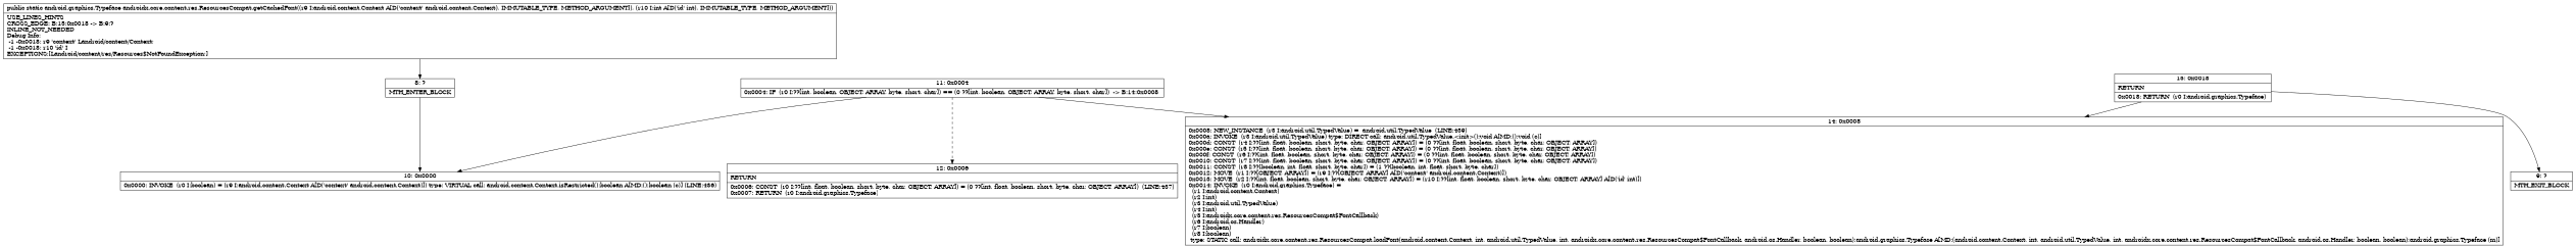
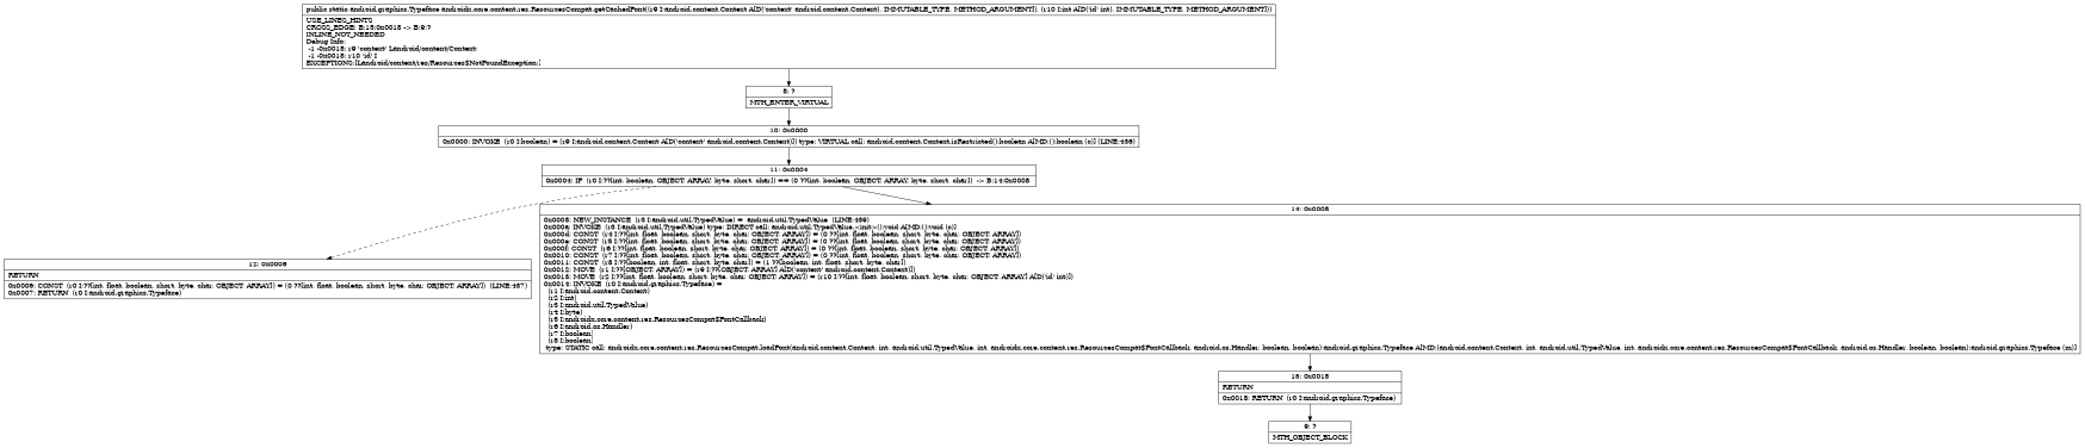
  digraph {
    node [shape=record]
-   n1 [label="{8\:\ ?|MTH_ENTER_BLOCK\l}"]
+   n1 [label="{8\:\ ?|MTH_ENTER_VIRTUAL\l}"]
    n2 [label="{10\:\ 0x0000|0x0000: INVOKE  (r0 I:boolean) = (r9 I:android.content.Context A[D('context' android.content.Context)]) type: VIRTUAL call: android.content.Context.isRestricted():boolean A[MD:():boolean (c)] (LINE:436)\l}"]
    n3 [label="{11\:\ 0x0004|0x0004: IF  (r0 I:??[int, boolean, OBJECT, ARRAY, byte, short, char]) == (0 ??[int, boolean, OBJECT, ARRAY, byte, short, char])  \-\> B:14:0x0008 \l}"]
    n4 [label="{12\:\ 0x0006|RETURN\l|0x0006: CONST  (r0 I:??[int, float, boolean, short, byte, char, OBJECT, ARRAY]) = (0 ??[int, float, boolean, short, byte, char, OBJECT, ARRAY])  (LINE:437)\l0x0007: RETURN  (r0 I:android.graphics.Typeface) \l}"]
-   n5 [label="{14\:\ 0x0008|0x0008: NEW_INSTANCE  (r3 I:android.util.TypedValue) =  android.util.TypedValue  (LINE:439)\l0x000a: INVOKE  (r3 I:android.util.TypedValue) type: DIRECT call: android.util.TypedValue.\<init\>():void A[MD:():void (c)]\l0x000d: CONST  (r4 I:??[int, float, boolean, short, byte, char, OBJECT, ARRAY]) = (0 ??[int, float, boolean, short, byte, char, OBJECT, ARRAY]) \l0x000e: CONST  (r5 I:??[int, float, boolean, short, byte, char, OBJECT, ARRAY]) = (0 ??[int, float, boolean, short, byte, char, OBJECT, ARRAY]) \l0x000f: CONST  (r6 I:??[int, float, boolean, short, byte, char, OBJECT, ARRAY]) = (0 ??[int, float, boolean, short, byte, char, OBJECT, ARRAY]) \l0x0010: CONST  (r7 I:??[int, float, boolean, short, byte, char, OBJECT, ARRAY]) = (0 ??[int, float, boolean, short, byte, char, OBJECT, ARRAY]) \l0x0011: CONST  (r8 I:??[boolean, int, float, short, byte, char]) = (1 ??[boolean, int, float, short, byte, char]) \l0x0012: MOVE  (r1 I:??[OBJECT, ARRAY]) = (r9 I:??[OBJECT, ARRAY] A[D('context' android.content.Context)]) \l0x0013: MOVE  (r2 I:??[int, float, boolean, short, byte, char, OBJECT, ARRAY]) = (r10 I:??[int, float, boolean, short, byte, char, OBJECT, ARRAY] A[D('id' int)]) \l0x0014: INVOKE  (r0 I:android.graphics.Typeface) = \l  (r1 I:android.content.Context)\l  (r2 I:int)\l  (r3 I:android.util.TypedValue)\l  (r4 I:int)\l  (r5 I:androidx.core.content.res.ResourcesCompat$FontCallback)\l  (r6 I:android.os.Handler)\l  (r7 I:boolean)\l  (r8 I:boolean)\l type: STATIC call: androidx.core.content.res.ResourcesCompat.loadFont(android.content.Context, int, android.util.TypedValue, int, androidx.core.content.res.ResourcesCompat$FontCallback, android.os.Handler, boolean, boolean):android.graphics.Typeface A[MD:(android.content.Context, int, android.util.TypedValue, int, androidx.core.content.res.ResourcesCompat$FontCallback, android.os.Handler, boolean, boolean):android.graphics.Typeface (m)]\l}"]
+   n5 [label="{14\:\ 0x0008|0x0008: NEW_INSTANCE  (r3 I:android.util.TypedValue) =  android.util.TypedValue  (LINE:439)\l0x000a: INVOKE  (r3 I:android.util.TypedValue) type: DIRECT call: android.util.TypedValue.\<init\>():void A[MD:():void (c)]\l0x000d: CONST  (r4 I:??[int, float, boolean, short, byte, char, OBJECT, ARRAY]) = (0 ??[int, float, boolean, short, byte, char, OBJECT, ARRAY]) \l0x000e: CONST  (r5 I:??[int, float, boolean, short, byte, char, OBJECT, ARRAY]) = (0 ??[int, float, boolean, short, byte, char, OBJECT, ARRAY]) \l0x000f: CONST  (r6 I:??[int, float, boolean, short, byte, char, OBJECT, ARRAY]) = (0 ??[int, float, boolean, short, byte, char, OBJECT, ARRAY]) \l0x0010: CONST  (r7 I:??[int, float, boolean, short, byte, char, OBJECT, ARRAY]) = (0 ??[int, float, boolean, short, byte, char, OBJECT, ARRAY]) \l0x0011: CONST  (r8 I:??[boolean, int, float, short, byte, char]) = (1 ??[boolean, int, float, short, byte, char]) \l0x0012: MOVE  (r1 I:??[OBJECT, ARRAY]) = (r9 I:??[OBJECT, ARRAY] A[D('context' android.content.Context)]) \l0x0013: MOVE  (r2 I:??[int, float, boolean, short, byte, char, OBJECT, ARRAY]) = (r10 I:??[int, float, boolean, short, byte, char, OBJECT, ARRAY] A[D('id' int)]) \l0x0014: INVOKE  (r0 I:android.graphics.Typeface) = \l  (r1 I:android.content.Context)\l  (r2 I:int)\l  (r3 I:android.util.TypedValue)\l  (r4 I:byte)\l  (r5 I:androidx.core.content.res.ResourcesCompat$FontCallback)\l  (r6 I:android.os.Handler)\l  (r7 I:boolean)\l  (r8 I:boolean)\l type: STATIC call: androidx.core.content.res.ResourcesCompat.loadFont(android.content.Context, int, android.util.TypedValue, int, androidx.core.content.res.ResourcesCompat$FontCallback, android.os.Handler, boolean, boolean):android.graphics.Typeface A[MD:(android.content.Context, int, android.util.TypedValue, int, androidx.core.content.res.ResourcesCompat$FontCallback, android.os.Handler, boolean, boolean):android.graphics.Typeface (m)]\l}"]
    n6 [label="{15\:\ 0x0018|RETURN\l|0x0018: RETURN  (r0 I:android.graphics.Typeface) \l}"]
-   n7 [label="{9\:\ ?|MTH_EXIT_BLOCK\l}"]
+   n7 [label="{9\:\ ?|MTH_OBJECT_BLOCK\l}"]
    n8 [label="{public static android.graphics.Typeface androidx.core.content.res.ResourcesCompat.getCachedFont((r9 I:android.content.Context A[D('context' android.content.Context), IMMUTABLE_TYPE, METHOD_ARGUMENT]), (r10 I:int A[D('id' int), IMMUTABLE_TYPE, METHOD_ARGUMENT]))  | USE_LINES_HINTS\lCROSS_EDGE: B:15:0x0018 \-\> B:9:?\lINLINE_NOT_NEEDED\lDebug Info:\l  \-1 \-0x0018: r9 'context' Landroid\/content\/Context;\l  \-1 \-0x0018: r10 'id' I\lEXCEPTIONS:[Landroid\/content\/res\/Resources$NotFoundException;]\l}"]
    n1 -> n2
-   n3 -> n2
+   n2 -> n3
    n3 -> n4 [style=dashed]
    n3 -> n5
-   n6 -> n5
+   n5 -> n6
    n6 -> n7
    n8 -> n1
  }
